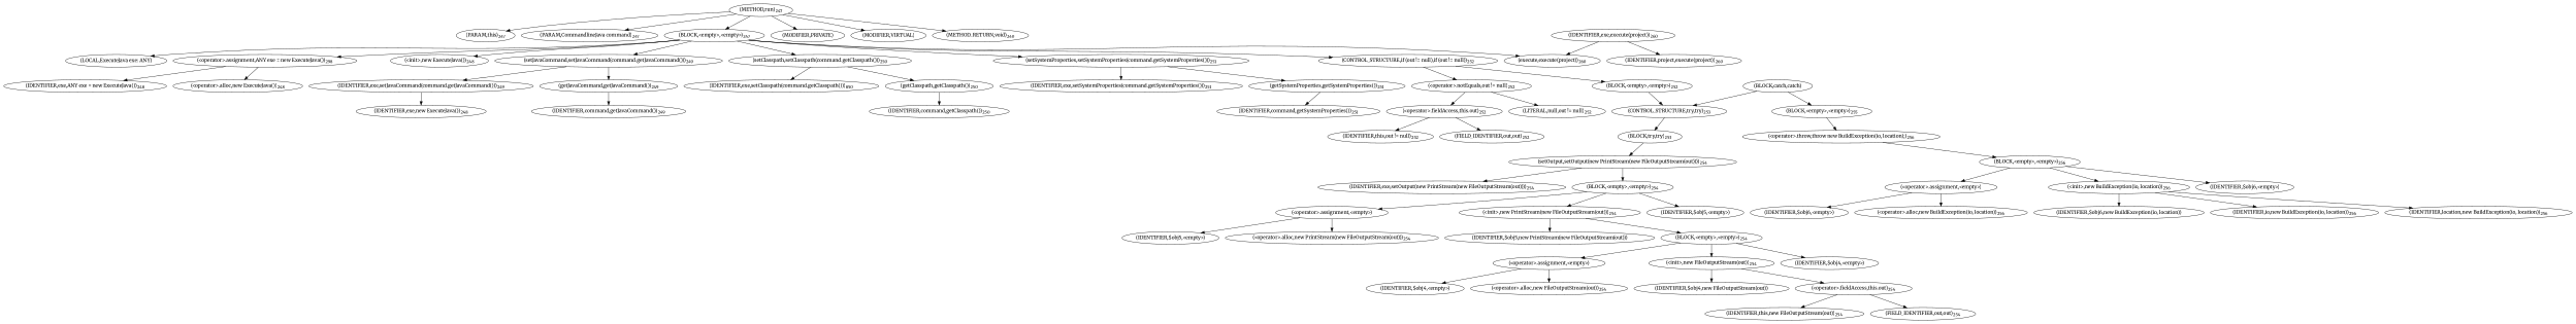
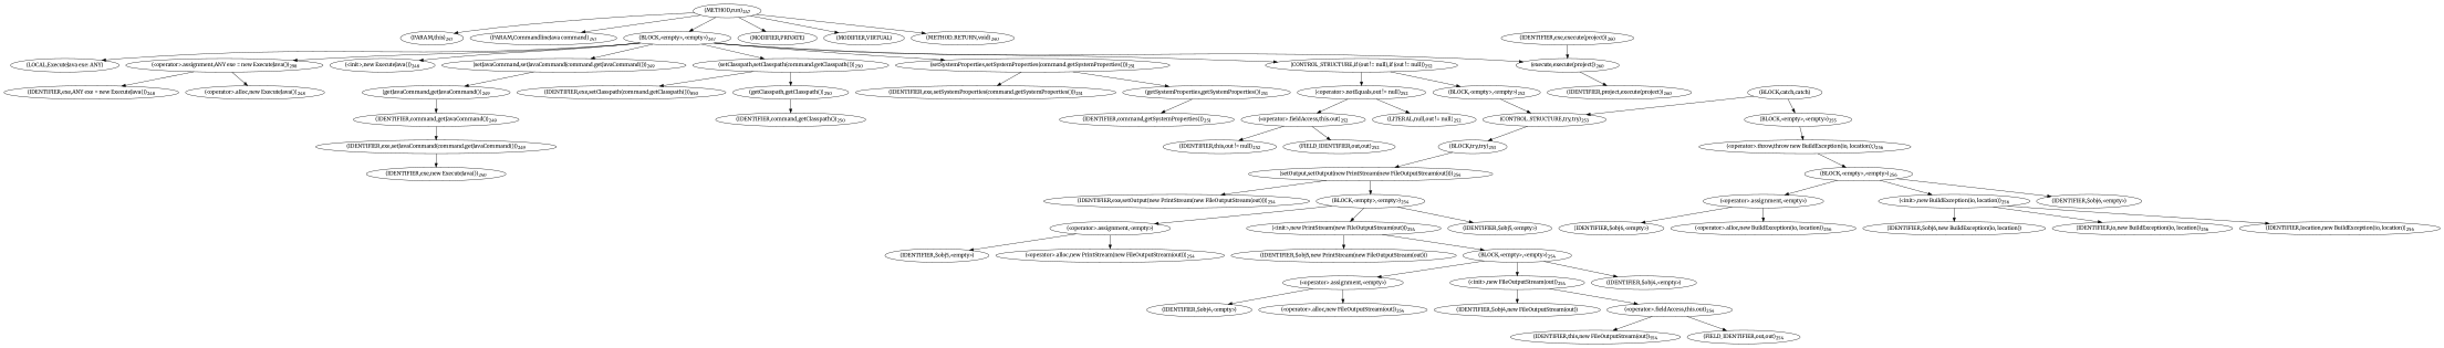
  digraph {
    fontname=Merriweather
    node [fontname=Merriweather]
    edge [fontname=Merriweather]
    n1 [label=<(METHOD,run)<SUB>247</SUB>>]
    n2 [label=<(PARAM,this)<SUB>247</SUB>>]
    n3 [label=<(PARAM,CommandlineJava command)<SUB>247</SUB>>]
    n4 [label=<(BLOCK,&lt;empty&gt;,&lt;empty&gt;)<SUB>247</SUB>>]
    n5 [label=<(MODIFIER,PRIVATE)>]
    n6 [label=<(MODIFIER,VIRTUAL)>]
    n7 [label=<(METHOD_RETURN,void)<SUB>240</SUB>>]
    n8 [label=<(LOCAL,ExecuteJava exe: ANY)>]
    n9 [label=<(&lt;operator&gt;.assignment,ANY exe = new ExecuteJava())<SUB>298</SUB>>]
    n10 [label=<(&lt;init&gt;,new ExecuteJava())<SUB>248</SUB>>]
    n11 [label=<(setJavaCommand,setJavaCommand(command.getJavaCommand()))<SUB>249</SUB>>]
    n12 [label=<(setClasspath,setClasspath(command.getClasspath()))<SUB>250</SUB>>]
    n13 [label=<(setSystemProperties,setSystemProperties(command.getSystemProperties()))<SUB>251</SUB>>]
    n14 [label=<(CONTROL_STRUCTURE,if (out != null),if (out != null))<SUB>252</SUB>>]
    n15 [label=<(execute,execute(project))<SUB>260</SUB>>]
    n16 [label=<(IDENTIFIER,exe,ANY exe = new ExecuteJava())<SUB>248</SUB>>]
    n17 [label=<(&lt;operator&gt;.alloc,new ExecuteJava())<SUB>248</SUB>>]
    n18 [label=<(IDENTIFIER,exe,setJavaCommand(command.getJavaCommand()))<SUB>249</SUB>>]
    n19 [label=<(getJavaCommand,getJavaCommand())<SUB>249</SUB>>]
    n20 [label=<(IDENTIFIER,exe,setClasspath(command.getClasspath()))<SUB>850</SUB>>]
    n21 [label=<(getClasspath,getClasspath())<SUB>250</SUB>>]
    n22 [label=<(IDENTIFIER,exe,setSystemProperties(command.getSystemProperties()))<SUB>251</SUB>>]
    n23 [label=<(getSystemProperties,getSystemProperties())<SUB>251</SUB>>]
    n24 [label=<(&lt;operator&gt;.notEquals,out != null)<SUB>252</SUB>>]
    n25 [label=<(BLOCK,&lt;empty&gt;,&lt;empty&gt;)<SUB>252</SUB>>]
    n26 [label=<(IDENTIFIER,project,execute(project))<SUB>260</SUB>>]
-   n27 [label=<(IDENTIFIER,exe,new ExecuteJava())<SUB>248</SUB>>]
+   n27 [label=<(IDENTIFIER,exe,new ExecuteJava())<SUB>240</SUB>>]
    n28 [label=<(IDENTIFIER,command,getJavaCommand())<SUB>249</SUB>>]
    n29 [label=<(IDENTIFIER,command,getClasspath())<SUB>250</SUB>>]
    n30 [label=<(IDENTIFIER,command,getSystemProperties())<SUB>251</SUB>>]
    n31 [label=<(&lt;operator&gt;.fieldAccess,this.out)<SUB>252</SUB>>]
    n32 [label=<(LITERAL,null,out != null)<SUB>252</SUB>>]
    n33 [label=<(CONTROL_STRUCTURE,try,try)<SUB>253</SUB>>]
    n34 [label=<(IDENTIFIER,this,out != null)<SUB>252</SUB>>]
    n35 [label=<(FIELD_IDENTIFIER,out,out)<SUB>252</SUB>>]
    n36 [label=<(BLOCK,try,try)<SUB>253</SUB>>]
    n37 [label=<(setOutput,setOutput(new PrintStream(new FileOutputStream(out))))<SUB>254</SUB>>]
    n38 [label=<(BLOCK,catch,catch)>]
    n39 [label=<(BLOCK,&lt;empty&gt;,&lt;empty&gt;)<SUB>255</SUB>>]
    n40 [label=<(IDENTIFIER,exe,setOutput(new PrintStream(new FileOutputStream(out))))<SUB>254</SUB>>]
    n41 [label=<(BLOCK,&lt;empty&gt;,&lt;empty&gt;)<SUB>254</SUB>>]
    n42 [label=<(&lt;operator&gt;.assignment,&lt;empty&gt;)>]
    n43 [label=<(&lt;init&gt;,new PrintStream(new FileOutputStream(out)))<SUB>254</SUB>>]
    n44 [label=<(IDENTIFIER,$obj5,&lt;empty&gt;)>]
    n45 [label=<(IDENTIFIER,$obj5,&lt;empty&gt;)>]
    n46 [label=<(&lt;operator&gt;.alloc,new PrintStream(new FileOutputStream(out)))<SUB>254</SUB>>]
    n47 [label=<(IDENTIFIER,$obj5,new PrintStream(new FileOutputStream(out)))>]
    n48 [label=<(BLOCK,&lt;empty&gt;,&lt;empty&gt;)<SUB>254</SUB>>]
    n49 [label=<(&lt;operator&gt;.assignment,&lt;empty&gt;)>]
    n50 [label=<(&lt;init&gt;,new FileOutputStream(out))<SUB>254</SUB>>]
    n51 [label=<(IDENTIFIER,$obj4,&lt;empty&gt;)>]
    n52 [label=<(IDENTIFIER,$obj4,&lt;empty&gt;)>]
    n53 [label=<(&lt;operator&gt;.alloc,new FileOutputStream(out))<SUB>254</SUB>>]
    n54 [label=<(IDENTIFIER,$obj4,new FileOutputStream(out))>]
    n55 [label=<(&lt;operator&gt;.fieldAccess,this.out)<SUB>254</SUB>>]
-   n56 [label=<(IDENTIFIER,this,new FileOutputStream(out))<SUB>254</SUB>>]
+   n56 [label=<(IDENTIFIER,this,new FileOutputStream(out))<SUB>554</SUB>>]
    n57 [label=<(FIELD_IDENTIFIER,out,out)<SUB>254</SUB>>]
    n58 [label=<(&lt;operator&gt;.throw,throw new BuildException(io, location);)<SUB>256</SUB>>]
    n59 [label=<(BLOCK,&lt;empty&gt;,&lt;empty&gt;)<SUB>256</SUB>>]
    n60 [label=<(&lt;operator&gt;.assignment,&lt;empty&gt;)>]
    n61 [label=<(&lt;init&gt;,new BuildException(io, location))<SUB>256</SUB>>]
    n62 [label=<(IDENTIFIER,$obj6,&lt;empty&gt;)>]
    n63 [label=<(IDENTIFIER,$obj6,&lt;empty&gt;)>]
    n64 [label=<(&lt;operator&gt;.alloc,new BuildException(io, location))<SUB>256</SUB>>]
    n65 [label=<(IDENTIFIER,$obj6,new BuildException(io, location))>]
    n66 [label=<(IDENTIFIER,io,new BuildException(io, location))<SUB>256</SUB>>]
    n67 [label=<(IDENTIFIER,location,new BuildException(io, location))<SUB>256</SUB>>]
    n68 [label=<(IDENTIFIER,exe,execute(project))<SUB>260</SUB>>]
    n1 -> n2
    n1 -> n3
    n1 -> n4
    n1 -> n5
    n1 -> n6
    n1 -> n7
    n4 -> n8
    n4 -> n9
    n4 -> n10
    n4 -> n11
    n4 -> n12
    n4 -> n13
    n4 -> n14
    n4 -> n15
    n9 -> n16
    n9 -> n17
-   n11 -> n18
+   n28 -> n18
    n11 -> n19
    n12 -> n20
    n12 -> n21
    n13 -> n22
    n13 -> n23
    n14 -> n24
    n14 -> n25
-   n68 -> n26
+   n15 -> n26
    n18 -> n27
    n19 -> n28
    n21 -> n29
    n23 -> n30
    n24 -> n31
    n24 -> n32
    n25 -> n33
    n31 -> n34
    n31 -> n35
    n33 -> n36
    n36 -> n37
    n37 -> n40
    n37 -> n41
    n38 -> n33
    n38 -> n39
    n39 -> n58
    n41 -> n42
    n41 -> n43
    n41 -> n44
    n42 -> n45
    n42 -> n46
    n43 -> n47
    n43 -> n48
    n48 -> n49
    n48 -> n50
    n48 -> n51
    n49 -> n52
    n49 -> n53
    n50 -> n54
    n50 -> n55
    n55 -> n56
    n55 -> n57
    n58 -> n59
    n59 -> n60
    n59 -> n61
    n59 -> n62
    n60 -> n63
    n60 -> n64
    n61 -> n65
    n61 -> n66
    n61 -> n67
    n68 -> n15
  }
